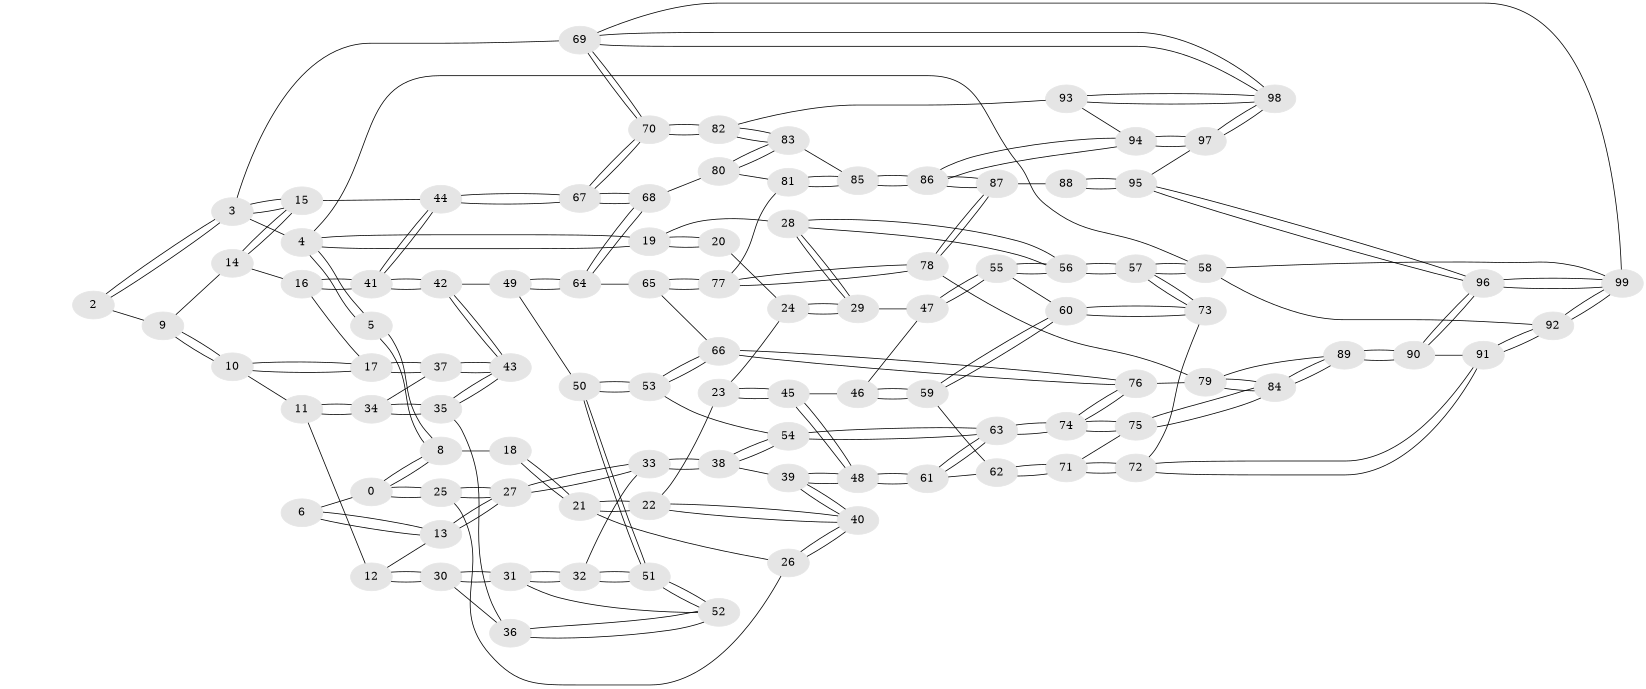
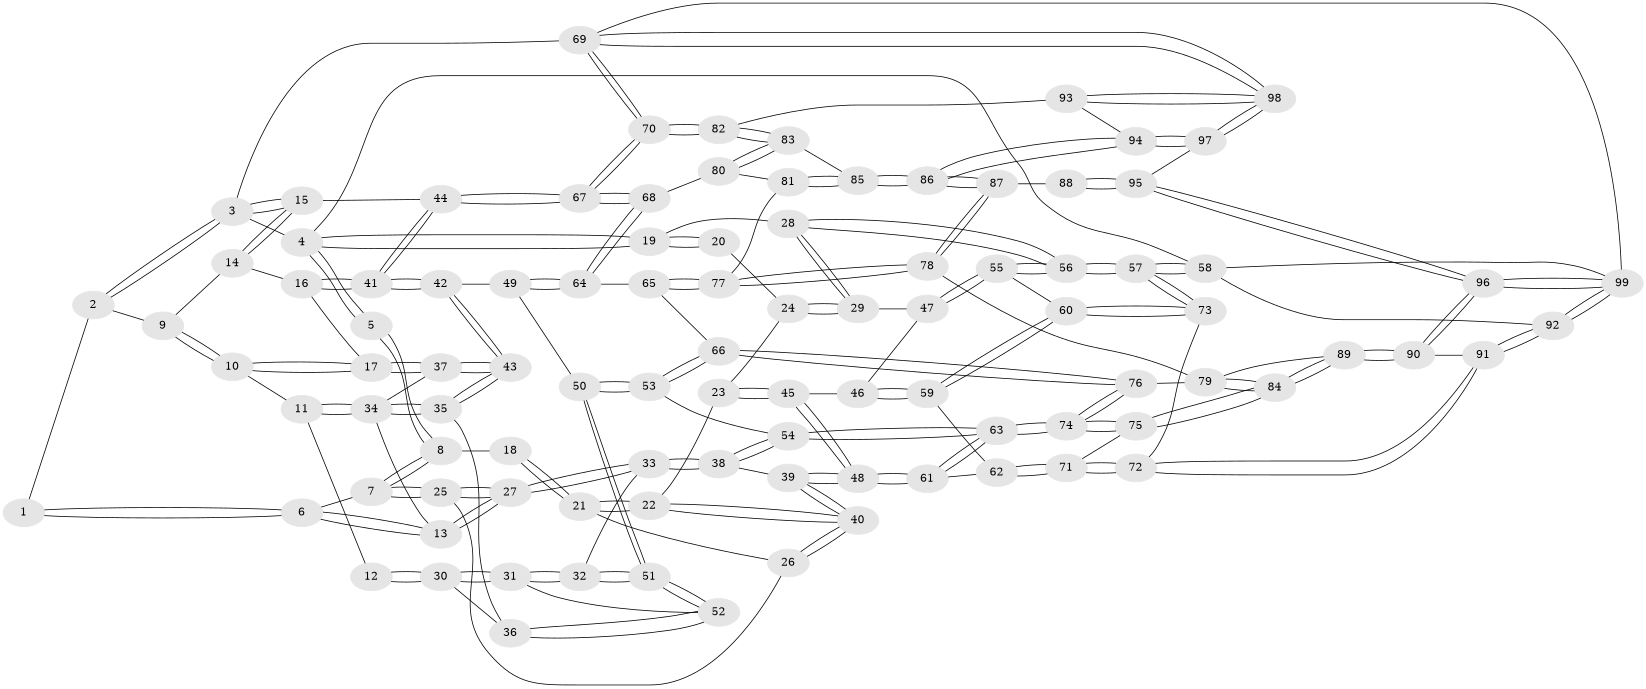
  graph {
    rankdir=LR
    node [color=gray90 style=filled]
+   1
    2
    6
    3
    9
-   7 [label=0]
+   7
    13
    4
    15
    69
    10
    14
    5
    19
    58
    44
    99
    70
    98
    8
    20
    28
    92
    18
    25
    27
    26
    21
    11
    17
    16
    12
    34
    37
    30
    35
    31
    36
    33
    41
    67
    42
    43
    22
    24
    29
    56
    23
    40
    45
    48
    46
    47
    38
    57
    55
    32
    52
    51
    39
    54
    63
    61
    49
    50
    64
    68
    59
    60
    62
    53
    65
    66
    76
    74
    73
    71
    72
    75
    77
    80
    78
    81
    79
    82
    83
    93
    91
    84
    89
    87
    85
    88
    86
    94
    90
    97
    95
    96
+   1 -- 2
+   1 -- 6
+   1 -- 6
    2 -- 3
    2 -- 3
    2 -- 9
    6 -- 7
    6 -- 13
    6 -- 13
    3 -- 4
    3 -- 15
    3 -- 15
    3 -- 69
    9 -- 10
    9 -- 10
    9 -- 14
    7 -- 8
    7 -- 8
    7 -- 25
    7 -- 25
    13 -- 27
    13 -- 27
    4 -- 5
    4 -- 5
    4 -- 19
    4 -- 19
    4 -- 58
    15 -- 44
    69 -- 99
    69 -- 70
    69 -- 70
    69 -- 98
    69 -- 98
    10 -- 11
    10 -- 17
    10 -- 17
    14 -- 15
    14 -- 15
    14 -- 16
    5 -- 8
    5 -- 8
    19 -- 20
    19 -- 20
    19 -- 28
    58 -- 99
    58 -- 92
    44 -- 67
    44 -- 67
    70 -- 82
    70 -- 82
    8 -- 18
    20 -- 24
    28 -- 29
    28 -- 29
    28 -- 56
    28 -- 56
    92 -- 99
    92 -- 99
    18 -- 21
    18 -- 21
    25 -- 27
    25 -- 27
    25 -- 26
    27 -- 33
    27 -- 33
    26 -- 40
    26 -- 40
    21 -- 26
    21 -- 22
    21 -- 22
    11 -- 12
    11 -- 34
    11 -- 34
    17 -- 37
    17 -- 37
    16 -- 17
    16 -- 41
    16 -- 41
-   12 -- 13
+   34 -- 13
    12 -- 30
    12 -- 30
    34 -- 37
    34 -- 35
    34 -- 35
    37 -- 43
    37 -- 43
    30 -- 31
    30 -- 31
    30 -- 36
    35 -- 36
    35 -- 43
    35 -- 43
    31 -- 32
    31 -- 32
    31 -- 52
    36 -- 52
    36 -- 52
    33 -- 38
    33 -- 38
    41 -- 44
    41 -- 44
    41 -- 42
    41 -- 42
    67 -- 70
    67 -- 70
    67 -- 68
    67 -- 68
    42 -- 43
    42 -- 43
    42 -- 49
    22 -- 23
    22 -- 40
    22 -- 40
    24 -- 29
    24 -- 29
    29 -- 47
    56 -- 57
    56 -- 57
    23 -- 24
    23 -- 45
    23 -- 45
    45 -- 48
    45 -- 48
    45 -- 46
    48 -- 61
    48 -- 61
    46 -- 47
    46 -- 59
    46 -- 59
    47 -- 55
    47 -- 55
    38 -- 39
    38 -- 54
    38 -- 54
    57 -- 58
    57 -- 58
    57 -- 73
    57 -- 73
    55 -- 56
    55 -- 56
    55 -- 60
    32 -- 33
    32 -- 51
    32 -- 51
    51 -- 52
    51 -- 52
    39 -- 40
    39 -- 40
    39 -- 48
    39 -- 48
    54 -- 63
    54 -- 63
    63 -- 74
    63 -- 74
    61 -- 63
    61 -- 63
    61 -- 62
    49 -- 50
    49 -- 64
    49 -- 64
    50 -- 51
    50 -- 51
    50 -- 53
    50 -- 53
    64 -- 68
    64 -- 68
    64 -- 65
    68 -- 80
    59 -- 60
    59 -- 60
    59 -- 62
    60 -- 73
    60 -- 73
    62 -- 71
    62 -- 71
    53 -- 54
    53 -- 66
    53 -- 66
    65 -- 66
    65 -- 77
    65 -- 77
    66 -- 76
    66 -- 76
    76 -- 79
    74 -- 76
    74 -- 76
    74 -- 75
    74 -- 75
    71 -- 72
    71 -- 72
    71 -- 75
    72 -- 73
    72 -- 91
    72 -- 91
    75 -- 84
    75 -- 84
    77 -- 78
    77 -- 78
    77 -- 81
    80 -- 81
    80 -- 83
    80 -- 83
    78 -- 79
    78 -- 87
    78 -- 87
    81 -- 85
    81 -- 85
    79 -- 84
    79 -- 84
    79 -- 89
    82 -- 83
    82 -- 83
    82 -- 93
    83 -- 85
    93 -- 98
    93 -- 98
    93 -- 94
    91 -- 92
    91 -- 92
    84 -- 89
    84 -- 89
    89 -- 90
    89 -- 90
    87 -- 88
    85 -- 86
    85 -- 86
    88 -- 95
    88 -- 95
    86 -- 87
    86 -- 87
    86 -- 94
    86 -- 94
    94 -- 97
    94 -- 97
    90 -- 91
    90 -- 96
    90 -- 96
    97 -- 98
    97 -- 98
    95 -- 97
    95 -- 96
    95 -- 96
    96 -- 99
    96 -- 99
  }
